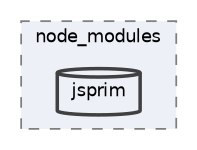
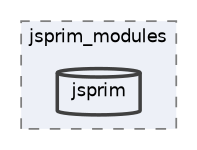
  digraph {
    compound=true
    n1 [color=grey25 fillcolor="#edf0f7" fontname=Helvetica fontsize=10 height=0.2 label=jsprim shape=cylinder style="filled,bold" width=0.4]
    subgraph cluster_1 {
      bgcolor="#edf0f7"
      fontname=Helvetica
      fontsize=10
-     label=node_modules
+     label=jsprim_modules
      pencolor=grey50
      style="filled,dashed"
      n1
    }
  }
